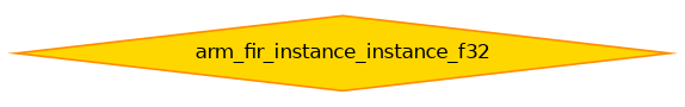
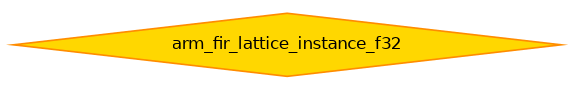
  digraph {
    rankdir=LR
-   n1 [color=darkorange fillcolor=gold fontname=Helvetica fontsize=10 height=0.2 label=arm_fir_instance_instance_f32 shape=diamond style=filled width=0.4]
+   n1 [color=darkorange fillcolor=gold fontname=Helvetica fontsize=10 height=0.2 label=arm_fir_lattice_instance_f32 shape=diamond style=filled width=0.4]
  }
